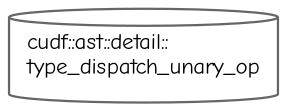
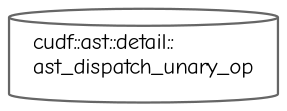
  digraph {
    rankdir=LR
    fontname="Comic Neue"
-   n1 [color=grey40 fillcolor=white fontname="Comic Neue" fontsize=10 height=0.2 label="cudf::ast::detail::\ltype_dispatch_unary_op" shape=cylinder style=filled width=0.4]
+   n1 [color=grey40 fillcolor=white fontname="Comic Neue" fontsize=10 height=0.2 label="cudf::ast::detail::\last_dispatch_unary_op" shape=cylinder style=filled width=0.4]
  }
